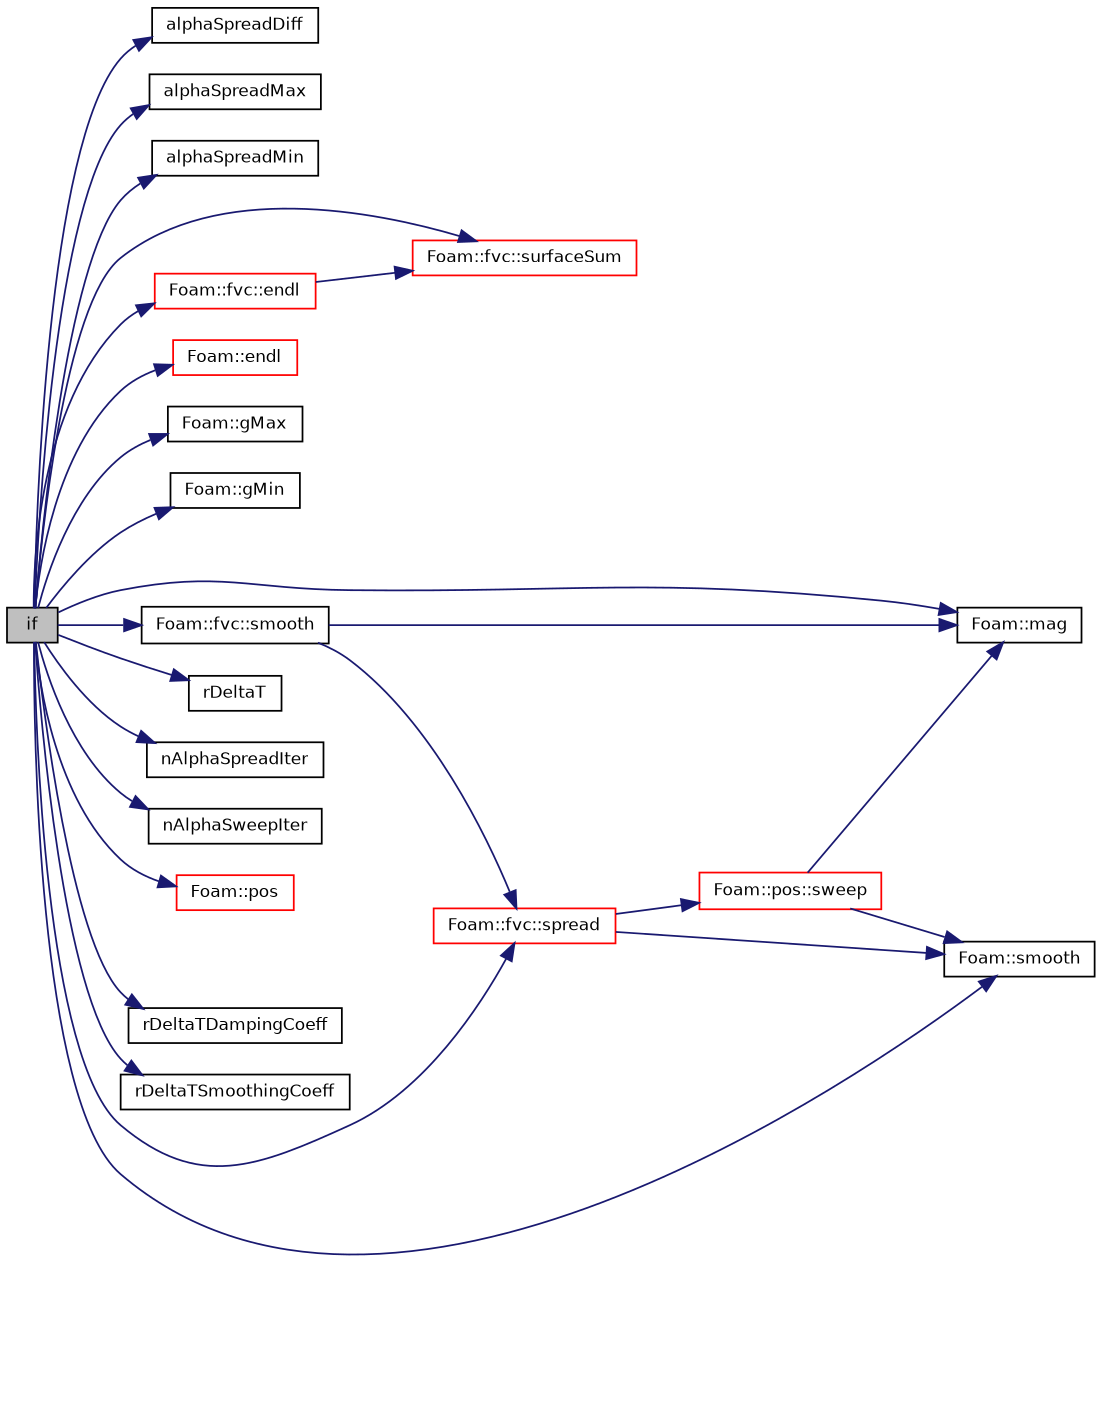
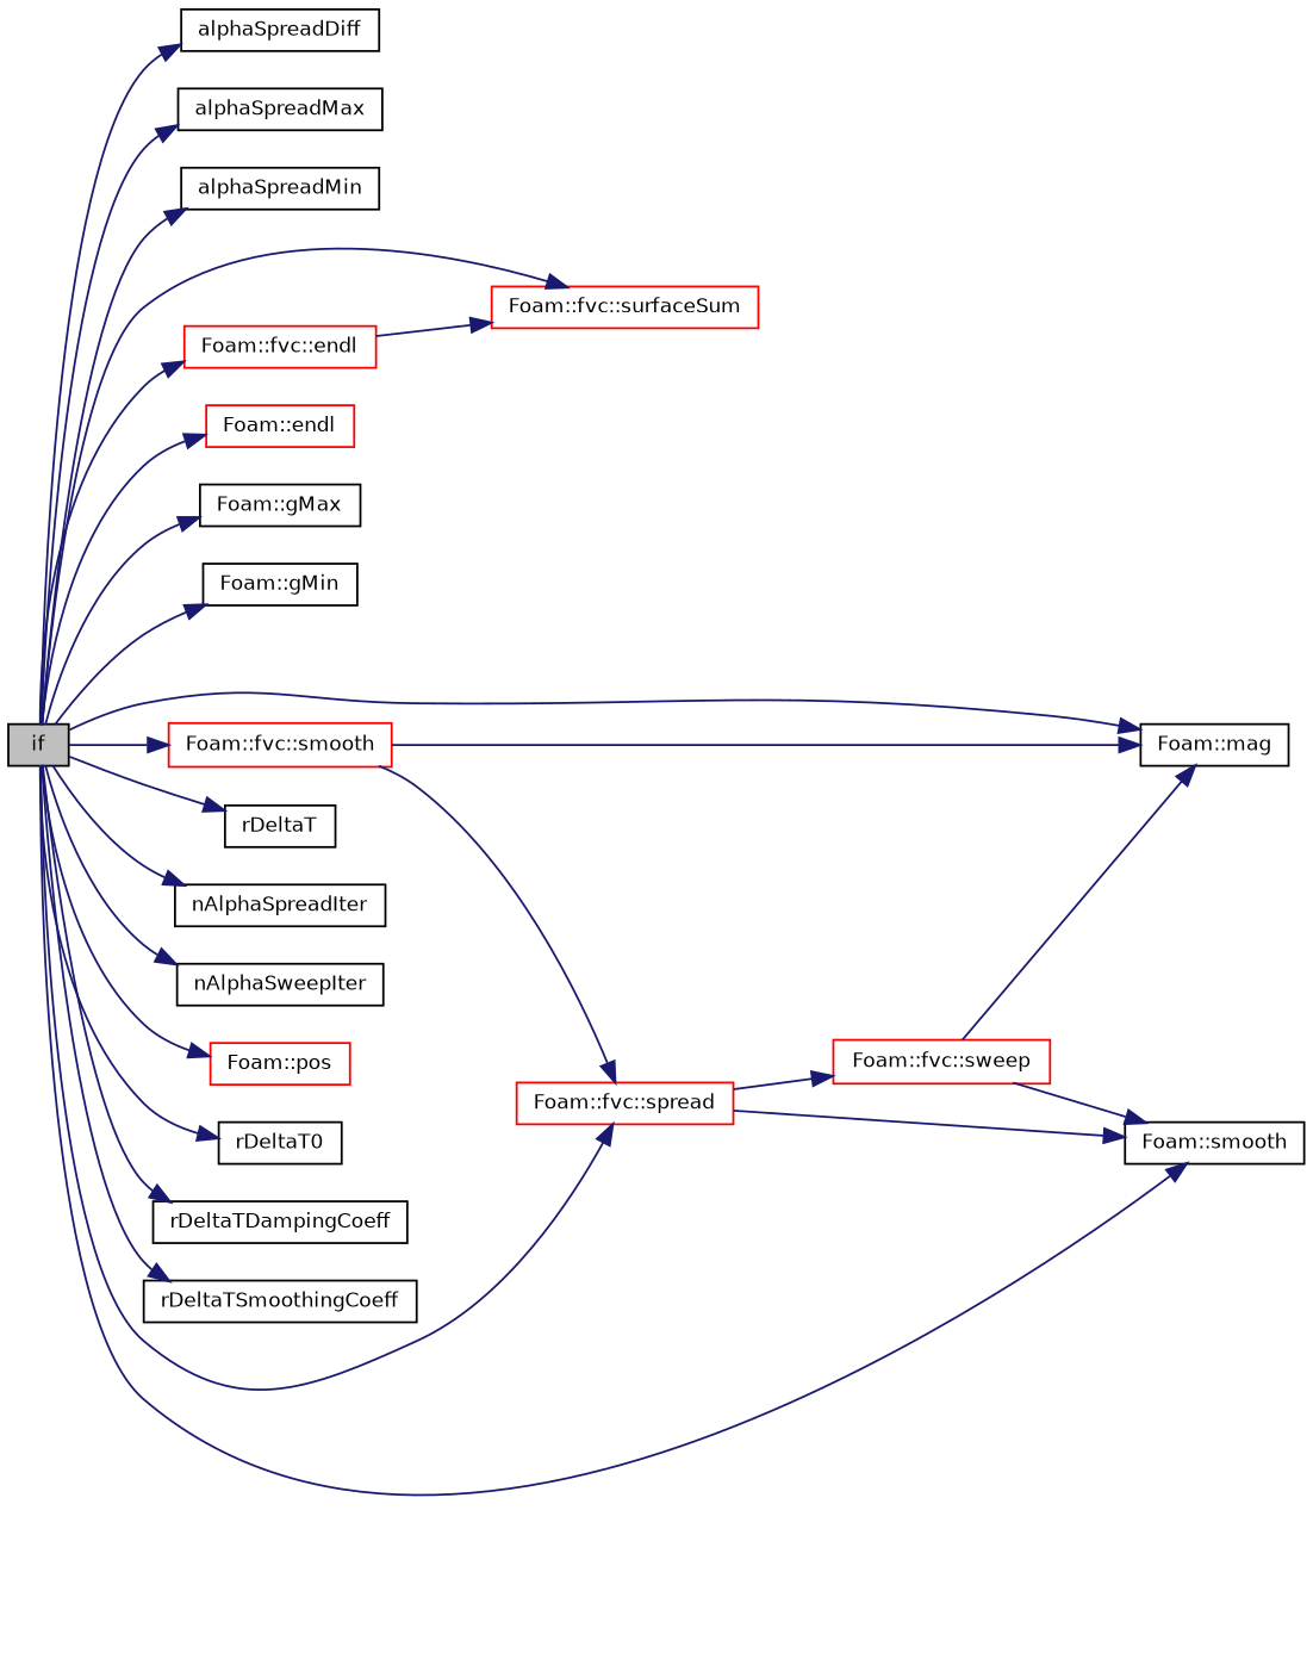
  digraph {
    rankdir=LR
    node [color=black fontname=Helvetica fontsize=10 shape=record]
    edge [color=midnightblue fontname=Helvetica fontsize=10 labelfontname=Helvetica labelfontsize=10 style=solid]
    n1 [fillcolor=grey75 fontcolor=black height=0.2 label=if style=filled width=0.4]
    n2 [height=0.2 label=alphaSpreadDiff width=0.4]
    n3 [height=0.2 label=alphaSpreadMax width=0.4]
    n4 [height=0.2 label=alphaSpreadMin width=0.4]
    n5 [color=red height=0.2 label="Foam::fvc::endl" width=0.4]
    n6 [color=red height=0.2 label="Foam::fvc::surfaceSum" width=0.4]
    n7 [color=red height=0.2 label="Foam::endl" width=0.4]
    n8 [height=0.2 label="Foam::gMax" width=0.4]
    n9 [height=0.2 label="Foam::gMin" width=0.4]
    n10 [height=0.2 label="Foam::mag" width=0.4]
    n11 [height=0.2 label="Foam::smooth" width=0.4]
    n12 [height=0.2 label=rDeltaT width=0.4]
    n13 [height=0.2 label=nAlphaSpreadIter width=0.4]
    n14 [height=0.2 label=nAlphaSweepIter width=0.4]
    n15 [color=red height=0.2 label="Foam::pos" width=0.4]
+   n16 [height=0.2 label=rDeltaT0 width=0.4]
    n17 [height=0.2 label=rDeltaTDampingCoeff width=0.4]
    n18 [height=0.2 label=rDeltaTSmoothingCoeff width=0.4]
-   n19 [height=0.2 label="Foam::fvc::smooth" width=0.4]
+   n19 [color=red height=0.2 label="Foam::fvc::smooth" width=0.4]
    n20 [color=red height=0.2 label="Foam::fvc::spread" width=0.4]
-   n21 [color=red height=0.2 label="Foam::pos::sweep" width=0.4]
+   n21 [color=red height=0.2 label="Foam::fvc::sweep" width=0.4]
    n1 -> n2
    n1 -> n3
    n1 -> n4
    n1 -> n5
    n1 -> n6
    n1 -> n7
    n1 -> n8
    n1 -> n9
    n1 -> n10
    n1 -> n11
    n1 -> n12
    n1 -> n13
    n1 -> n14
    n1 -> n15
+   n1 -> n16
    n1 -> n17
    n1 -> n18
    n1 -> n19
    n1 -> n20
    n5 -> n6
    n19 -> n10
    n19 -> n20
    n20 -> n11
    n20 -> n21
    n21 -> n10
    n21 -> n11
  }
